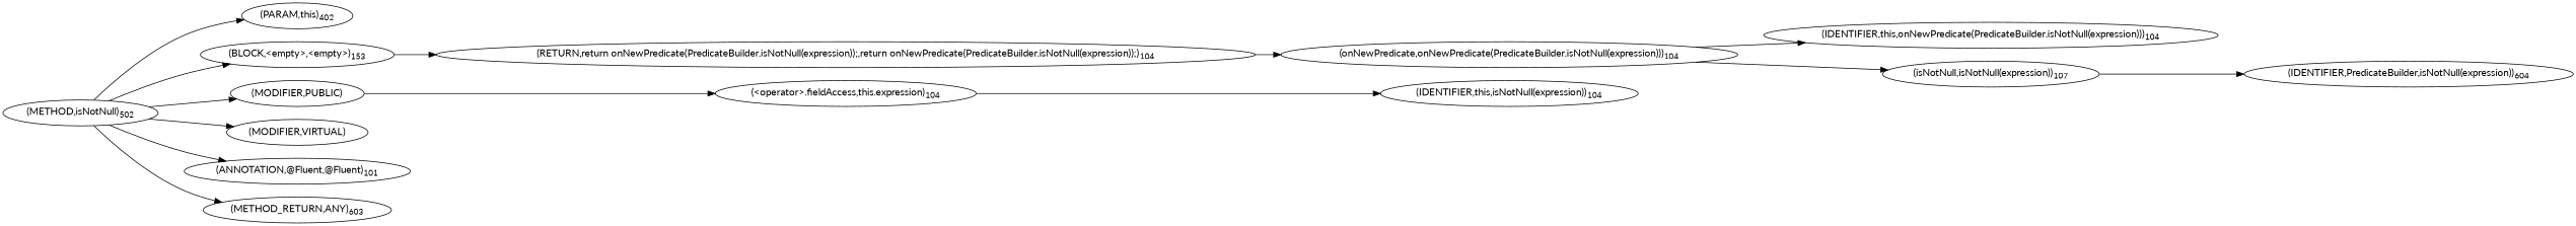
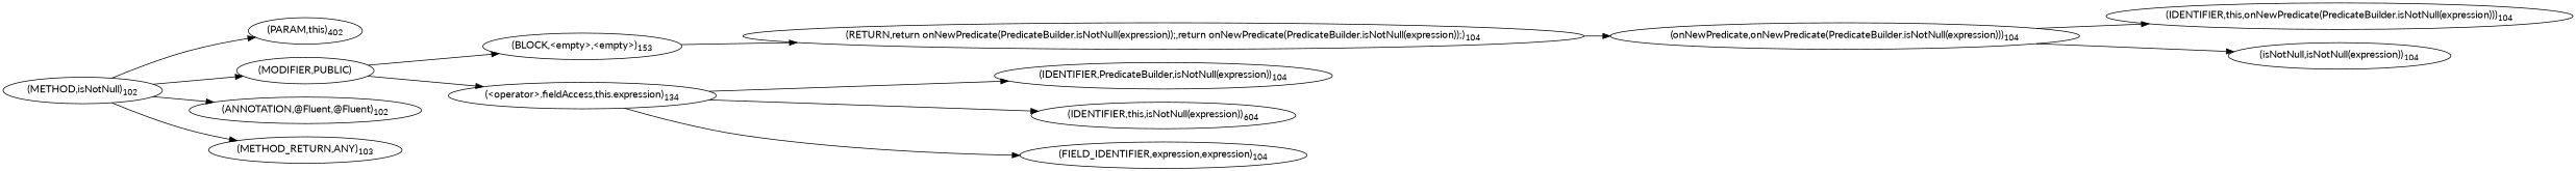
  digraph {
    fontname=Lato
    rankdir=LR
    node [fontname=Lato]
    edge [fontname=Lato]
-   n1 [label=<(METHOD,isNotNull)<SUB>502</SUB>>]
+   n1 [label=<(METHOD,isNotNull)<SUB>102</SUB>>]
    n2 [label=<(PARAM,this)<SUB>402</SUB>>]
    n3 [label=<(BLOCK,&lt;empty&gt;,&lt;empty&gt;)<SUB>153</SUB>>]
    n4 [label=<(MODIFIER,PUBLIC)>]
-   n5 [label=<(MODIFIER,VIRTUAL)>]
-   n6 [label=<(ANNOTATION,@Fluent,@Fluent)<SUB>101</SUB>>]
-   n7 [label=<(METHOD_RETURN,ANY)<SUB>603</SUB>>]
+   n6 [label=<(ANNOTATION,@Fluent,@Fluent)<SUB>102</SUB>>]
+   n7 [label=<(METHOD_RETURN,ANY)<SUB>103</SUB>>]
    n8 [label=<(RETURN,return onNewPredicate(PredicateBuilder.isNotNull(expression));,return onNewPredicate(PredicateBuilder.isNotNull(expression));)<SUB>104</SUB>>]
-   n9 [label=<(&lt;operator&gt;.fieldAccess,this.expression)<SUB>104</SUB>>]
+   n9 [label=<(&lt;operator&gt;.fieldAccess,this.expression)<SUB>134</SUB>>]
    n10 [label=<(onNewPredicate,onNewPredicate(PredicateBuilder.isNotNull(expression)))<SUB>104</SUB>>]
    n11 [label=<(IDENTIFIER,this,onNewPredicate(PredicateBuilder.isNotNull(expression)))<SUB>104</SUB>>]
-   n12 [label=<(isNotNull,isNotNull(expression))<SUB>107</SUB>>]
-   n13 [label=<(IDENTIFIER,PredicateBuilder,isNotNull(expression))<SUB>604</SUB>>]
-   n14 [label=<(IDENTIFIER,this,isNotNull(expression))<SUB>104</SUB>>]
+   n12 [label=<(isNotNull,isNotNull(expression))<SUB>104</SUB>>]
+   n13 [label=<(IDENTIFIER,PredicateBuilder,isNotNull(expression))<SUB>104</SUB>>]
+   n14 [label=<(IDENTIFIER,this,isNotNull(expression))<SUB>604</SUB>>]
+   n15 [label=<(FIELD_IDENTIFIER,expression,expression)<SUB>104</SUB>>]
    n1 -> n2
-   n1 -> n3
+   n4 -> n3
    n1 -> n4
-   n1 -> n5
    n1 -> n6
    n1 -> n7
    n3 -> n8
    n4 -> n9
    n8 -> n10
    n9 -> n14
+   n9 -> n15
    n10 -> n11
    n10 -> n12
-   n12 -> n13
+   n9 -> n13
  }
